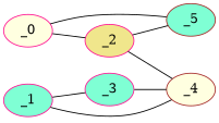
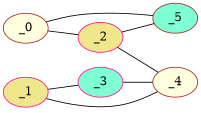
  graph {
    fontname="DejaVu Serif"
    rankdir=LR
    node [color=deeppink fillcolor=lightyellow fontname="DejaVu Serif" style=filled x=39]
    edge [fontname="DejaVu Serif" valence=2]
-   _0 [x=23 y=44]
+   _0 [color=brown x=23 y=44]
    _2 [fillcolor=khaki y=12]
    _5 [color=brown fillcolor=aquamarine x=53 y=7]
-   _1 [fillcolor=aquamarine y=8]
+   _1 [fillcolor=khaki y=8]
    _3 [fillcolor=aquamarine x=45 y=2]
    _4 [color=brown x=50 y=4]
    _0 -- _2
    _0 -- _5 [valence=1]
    _2 -- _5
    _2 -- _4
    _1 -- _3 [valence=1]
    _1 -- _4
    _3 -- _4 [valence=1]
  }
